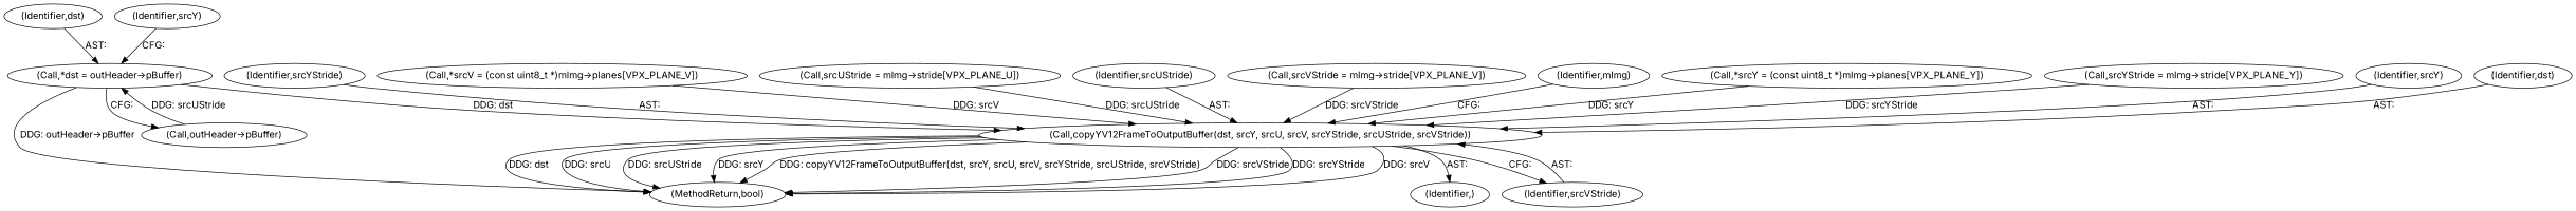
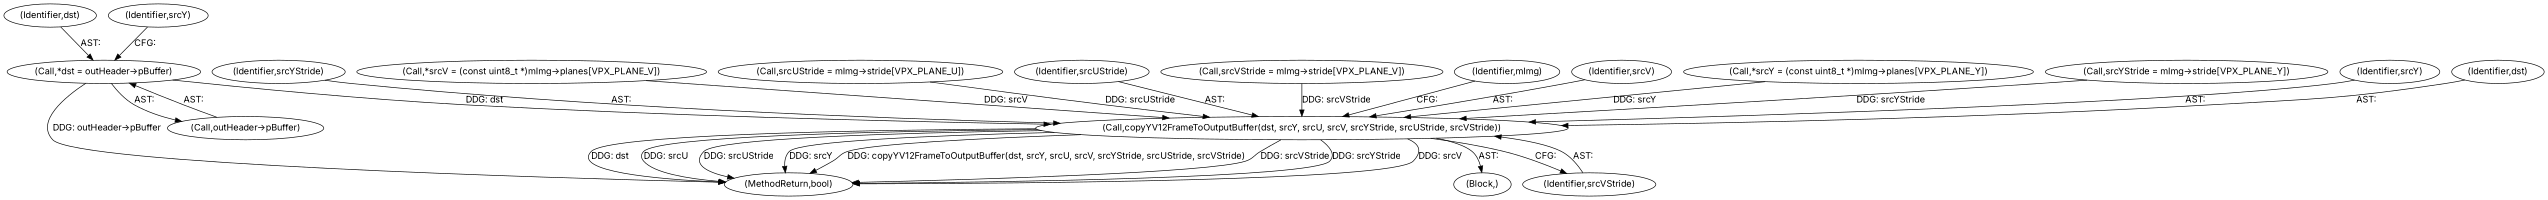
  digraph {
    fontname=Inter
    node [fontname=Inter]
    edge [fontname=Inter]
    n1 [label="(Call,*dst = outHeader->pBuffer)"]
    n2 [label="(Call,copyYV12FrameToOutputBuffer(dst, srcY, srcU, srcV, srcYStride, srcUStride, srcVStride))"]
    n3 [label="(Call,outHeader->pBuffer)"]
    n4 [label="(MethodReturn,bool)"]
-   n5 [label="(Identifier,)"]
+   n5 [label="(Block,)"]
    n6 [label="(Identifier,srcVStride)"]
    n7 [label="(Identifier,srcYStride)"]
    n8 [label="(Call,*srcV = (const uint8_t *)mImg->planes[VPX_PLANE_V])"]
    n9 [label="(Call,srcUStride = mImg->stride[VPX_PLANE_U])"]
    n10 [label="(Identifier,srcUStride)"]
    n11 [label="(Call,srcVStride = mImg->stride[VPX_PLANE_V])"]
    n12 [label="(Identifier,mImg)"]
    n13 [label="(Identifier,dst)"]
+   n14 [label="(Identifier,srcV)"]
    n15 [label="(Call,*srcY = (const uint8_t *)mImg->planes[VPX_PLANE_Y])"]
    n16 [label="(Identifier,srcY)"]
    n17 [label="(Call,srcYStride = mImg->stride[VPX_PLANE_Y])"]
    n18 [label="(Identifier,srcY)"]
    n19 [label="(Identifier,dst)"]
    n1 -> n2 [label="DDG: dst"]
-   n1 -> n3 [label="CFG: "]
+   n1 -> n3 [label="AST: "]
    n1 -> n4 [label="DDG: outHeader->pBuffer"]
    n2 -> n4 [label="DDG: srcV"]
    n2 -> n4 [label="DDG: dst"]
    n2 -> n4 [label="DDG: srcU"]
    n2 -> n4 [label="DDG: srcUStride"]
    n2 -> n4 [label="DDG: srcY"]
    n2 -> n4 [label="DDG: copyYV12FrameToOutputBuffer(dst, srcY, srcU, srcV, srcYStride, srcUStride, srcVStride)"]
    n2 -> n4 [label="DDG: srcVStride"]
    n2 -> n4 [label="DDG: srcYStride"]
    n2 -> n5 [label="AST: "]
    n2 -> n6 [label="CFG: "]
-   n3 -> n1 [label="DDG: srcUStride"]
+   n3 -> n1 [label="AST: "]
    n6 -> n2 [label="AST: "]
    n7 -> n2 [label="AST: "]
    n8 -> n2 [label="DDG: srcV"]
    n9 -> n2 [label="DDG: srcUStride"]
    n10 -> n2 [label="AST: "]
    n11 -> n2 [label="DDG: srcVStride"]
    n12 -> n2 [label="CFG: "]
    n13 -> n1 [label="AST: "]
+   n14 -> n2 [label="AST: "]
    n15 -> n2 [label="DDG: srcY"]
    n16 -> n1 [label="CFG: "]
    n17 -> n2 [label="DDG: srcYStride"]
    n18 -> n2 [label="AST: "]
    n19 -> n2 [label="AST: "]
  }
